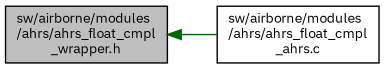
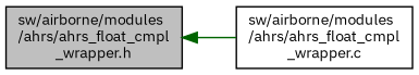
  digraph {
    rankdir=LR
    fontname="IBM Plex Sans"
    node [color=black fontname="IBM Plex Sans" fontsize=10 shape=record style=filled]
    n1 [fillcolor=grey75 fontcolor=black height=0.2 label="sw/airborne/modules\l/ahrs/ahrs_float_cmpl\l_wrapper.h" width=0.4]
-   n2 [fillcolor=white height=0.2 label="sw/airborne/modules\l/ahrs/ahrs_float_cmpl\l_ahrs.c" width=0.4]
+   n2 [fillcolor=white height=0.2 label="sw/airborne/modules\l/ahrs/ahrs_float_cmpl\l_wrapper.c" width=0.4]
    n1 -> n2 [color=darkgreen dir=back fontname="IBM Plex Sans" fontsize=10 labelfontname=FreeSans labelfontsize=10 style=solid]
  }
